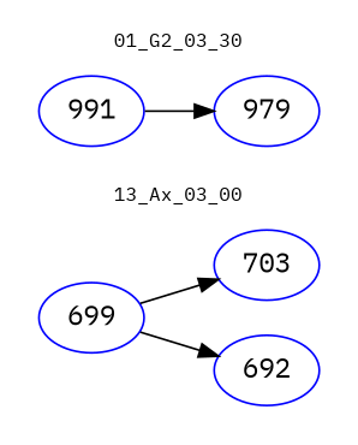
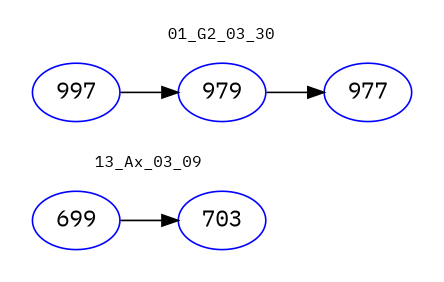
  digraph {
    fontname="IBM Plex Mono"
    rankdir=LR
    node [color=blue fontname="IBM Plex Mono"]
    edge [color=black fontname="IBM Plex Mono"]
    n1 [label=699]
-   n2 [label=692]
    n3 [label=703]
    n4 [label=979]
-   n6 [label=991]
+   n5 [label=977]
+   n6 [label=997]
    subgraph cluster_1 {
      color=white
      fontsize=10
-     label="13_Ax_03_00"
+     label="13_Ax_03_09"
      n1
-     n2
      n3
    }
    subgraph cluster_2 {
      color=white
      fontsize=10
      label="01_G2_03_30"
      n4
+     n5
      n6
    }
-   n1 -> n2
    n1 -> n3
+   n4 -> n5
    n6 -> n4
  }
